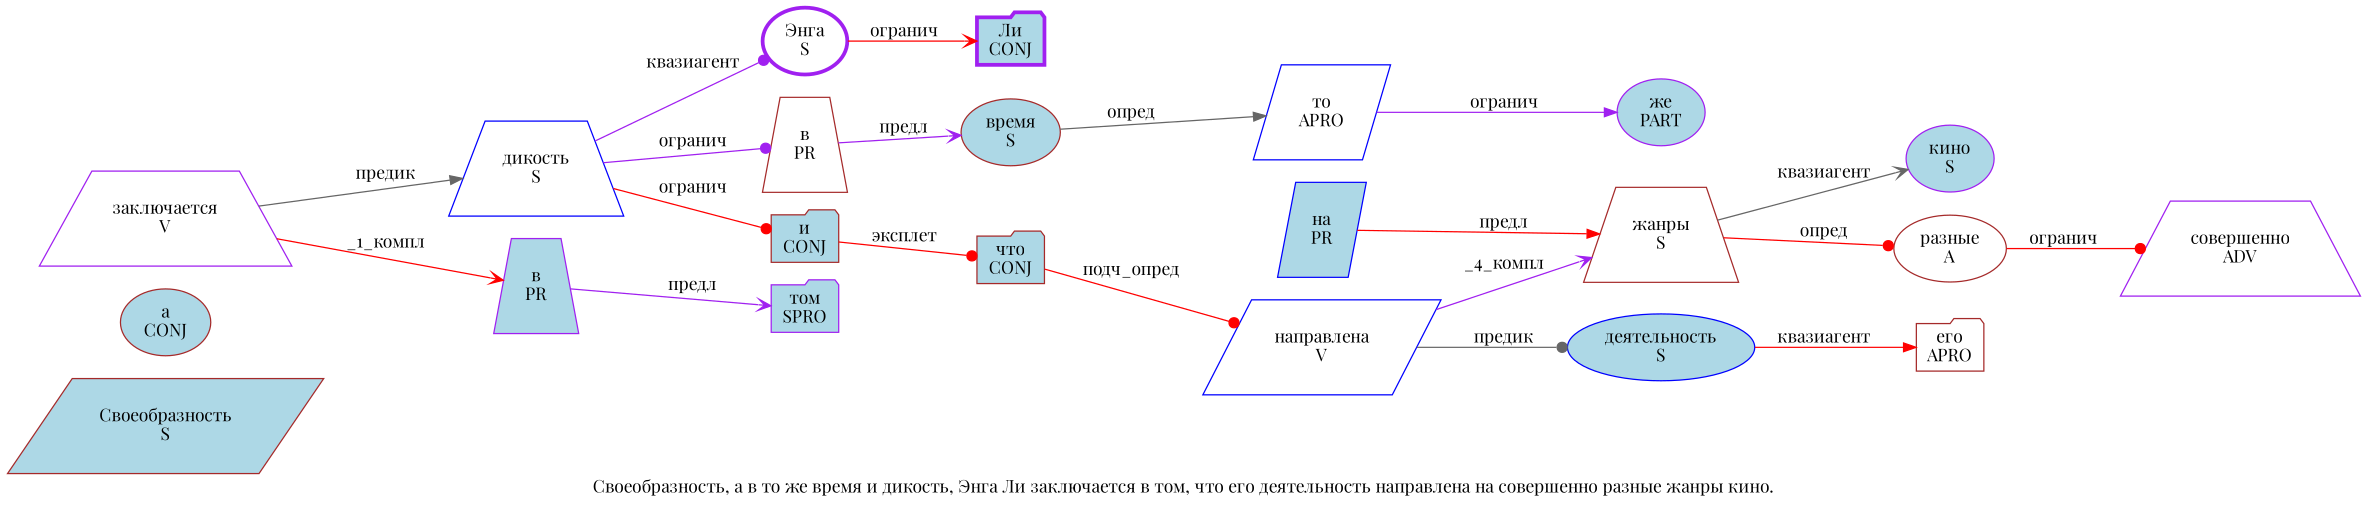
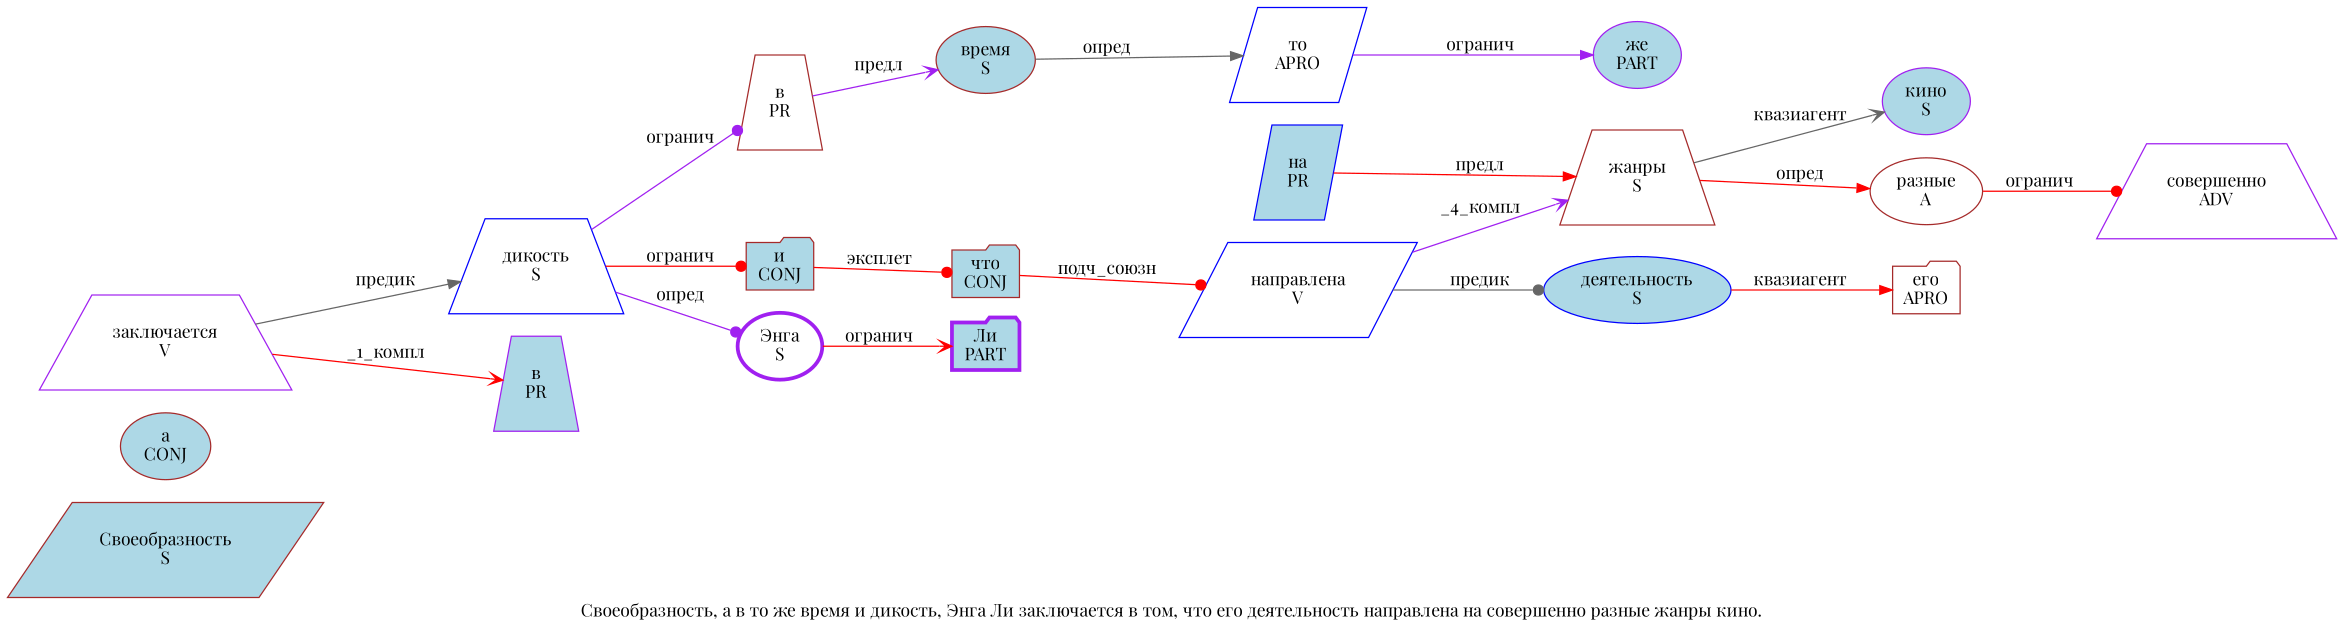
  digraph {
    fontname="Playfair Display"
    label="Своеобразность, а в то же время и дикость, Энга Ли заключается в том, что его деятельность направлена на совершенно разные жанры кино."
    rankdir=LR
    node [color=brown fillcolor=lightblue fontname="Playfair Display" penwidth=1 shape=ellipse style=filled]
    edge [arrowhead=dot color=red fontname="Playfair Display"]
    n1 [label="Своеобразность\nS" shape=parallelogram]
    n2 [label="а\nCONJ"]
    n3 [fillcolor=white label="в\nPR" shape=trapezium]
    n4 [label="время\nS"]
    n5 [color=blue fillcolor=white label="то\nAPRO" shape=parallelogram]
    n6 [color=purple label="же\nPART"]
    n7 [label="и\nCONJ" shape=folder]
    n8 [label="что\nCONJ" shape=folder]
    n9 [color=blue fillcolor=white label="дикость\nS" shape=trapezium]
    n10 [color=purple fillcolor=white label="Энга\nS" penwidth=3]
-   n11 [color=purple label="Ли\nCONJ" penwidth=3 shape=folder]
+   n11 [color=purple label="Ли\nPART" penwidth=3 shape=folder]
    n12 [color=purple fillcolor=white label="заключается\nV" shape=trapezium]
    n13 [color=purple label="в\nPR" shape=trapezium]
-   n14 [color=purple label="том\nSPRO" shape=folder]
    n15 [color=blue fillcolor=white label="направлена\nV" shape=parallelogram]
    n16 [color=blue label="деятельность\nS"]
    n17 [fillcolor=white label="жанры\nS" shape=trapezium]
    n18 [fillcolor=white label="его\nAPRO" shape=folder]
    n19 [color=blue label="на\nPR" shape=parallelogram]
    n20 [fillcolor=white label="разные\nA"]
    n21 [color=purple label="кино\nS"]
    n22 [color=purple fillcolor=white label="совершенно\nADV" shape=trapezium]
    n3 -> n4 [arrowhead=vee color=purple label="предл"]
    n4 -> n5 [arrowhead=normal color=gray40 label="опред"]
    n5 -> n6 [arrowhead=normal color=purple label="огранич"]
    n7 -> n8 [label="эксплет"]
-   n8 -> n15 [label="подч_опред"]
+   n8 -> n15 [label="подч_союзн"]
    n9 -> n3 [color=purple label="огранич"]
    n9 -> n7 [label="огранич"]
-   n9 -> n10 [color=purple label="квазиагент"]
+   n9 -> n10 [color=purple label="опред"]
    n10 -> n11 [arrowhead=vee label="огранич"]
    n12 -> n9 [arrowhead=normal color=gray40 label="предик"]
    n12 -> n13 [arrowhead=vee label="_1_компл"]
-   n13 -> n14 [arrowhead=vee color=purple label="предл"]
    n15 -> n16 [color=gray40 label="предик"]
    n15 -> n17 [arrowhead=vee color=purple label="_4_компл"]
    n16 -> n18 [arrowhead=normal label="квазиагент"]
-   n17 -> n20 [label="опред"]
+   n17 -> n20 [arrowhead=normal label="опред"]
    n17 -> n21 [arrowhead=vee color=gray40 label="квазиагент"]
    n19 -> n17 [arrowhead=normal label="предл"]
    n20 -> n22 [label="огранич"]
  }
